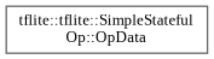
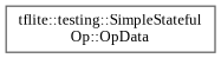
  digraph {
    rankdir=LR
    fontname="Liberation Serif"
-   n1 [color=grey40 fillcolor=white fontname="Liberation Serif" fontsize=10 height=0.2 label="tflite::tflite::SimpleStateful\lOp::OpData" shape=box style=filled width=0.4]
+   n1 [color=grey40 fillcolor=white fontname="Liberation Serif" fontsize=10 height=0.2 label="tflite::testing::SimpleStateful\lOp::OpData" shape=box style=filled width=0.4]
  }
